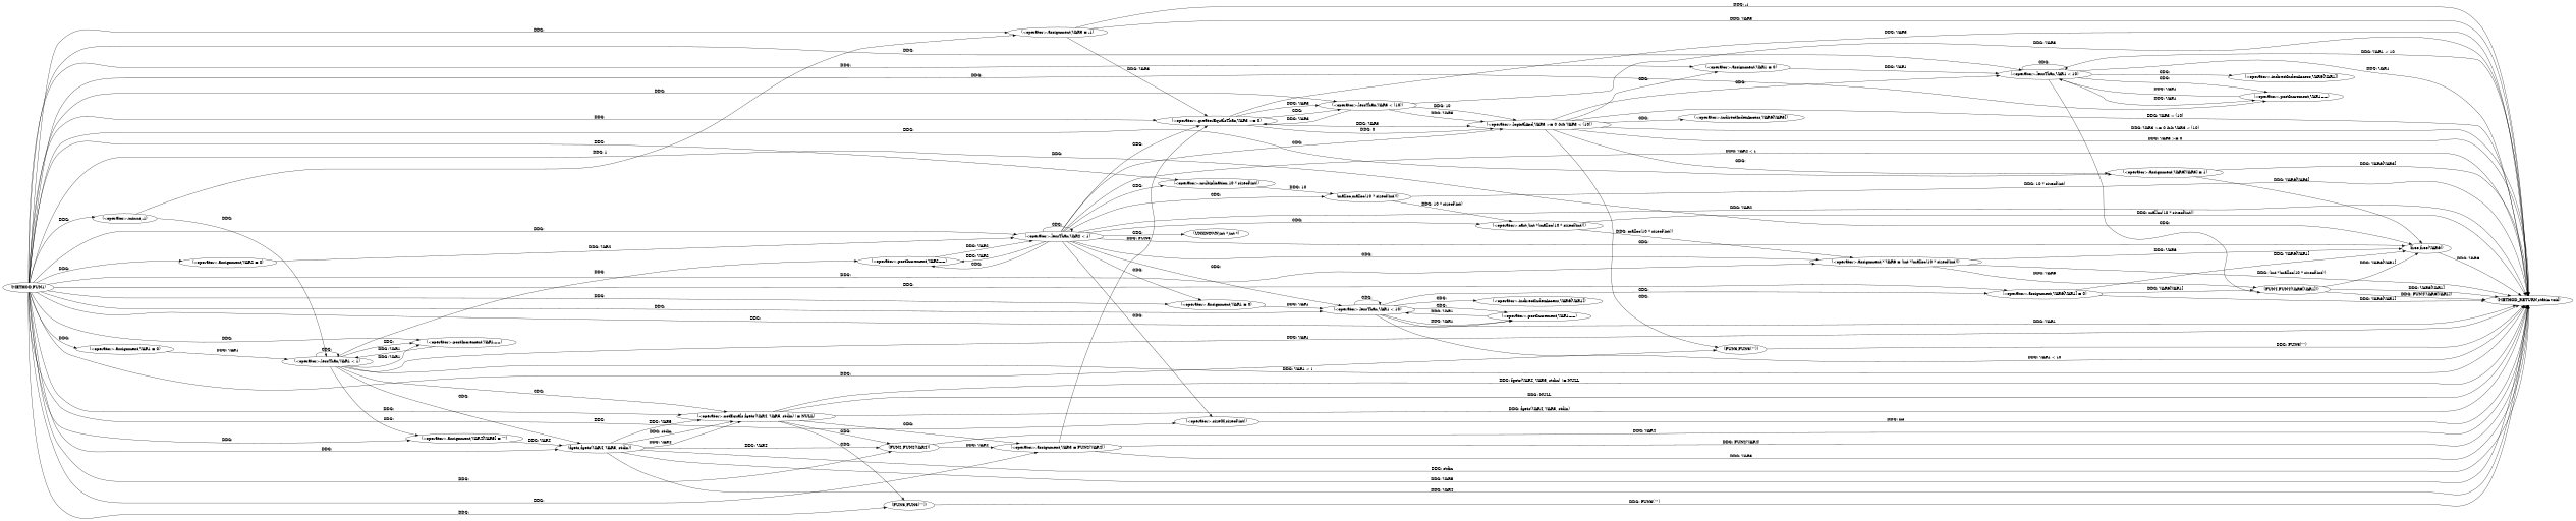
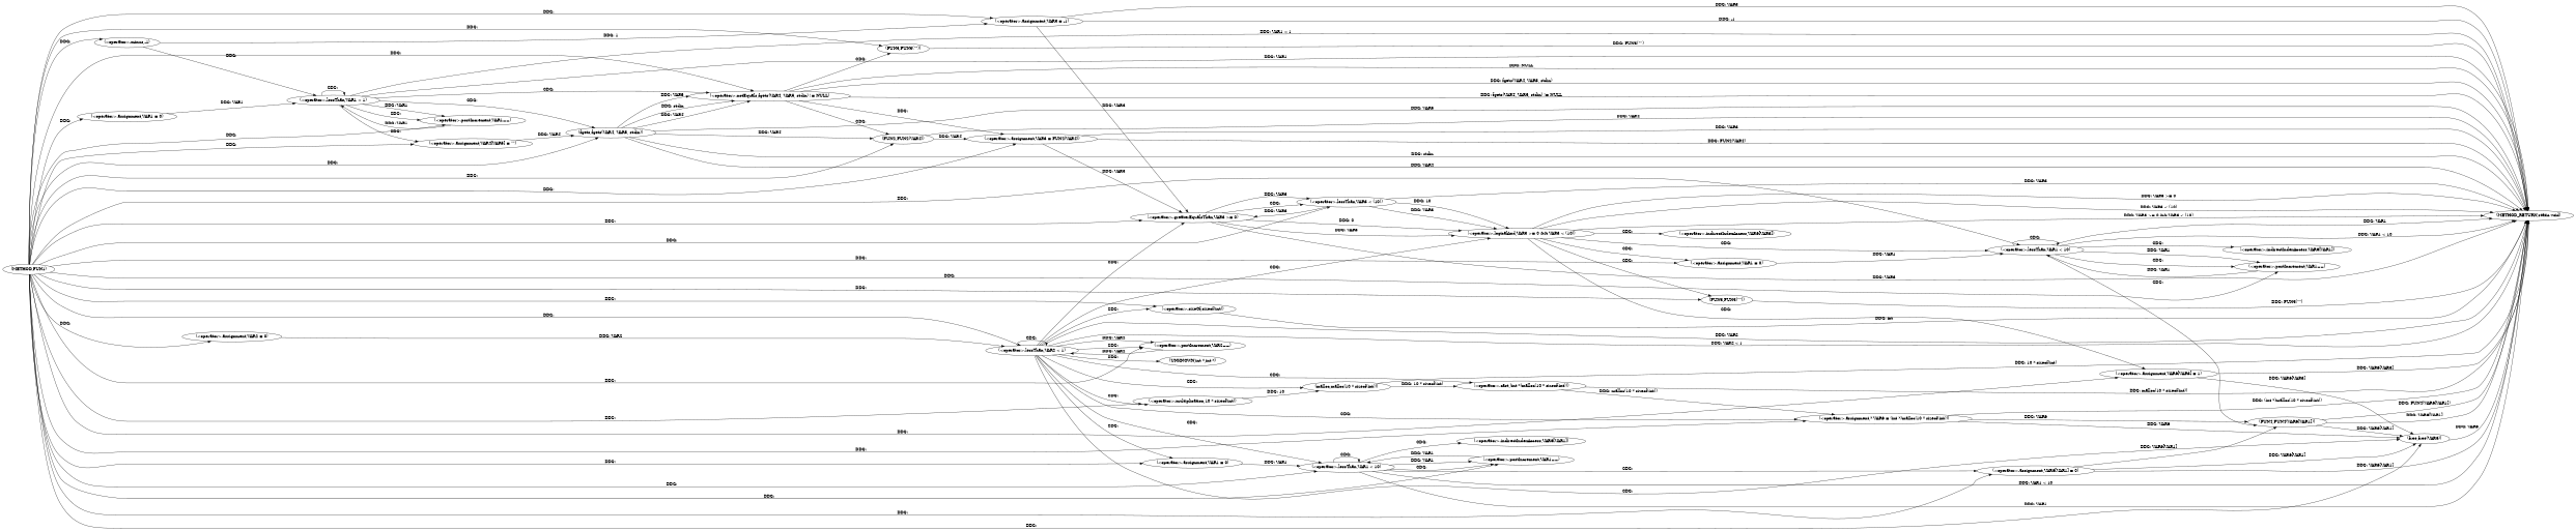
  digraph {
    rankdir=LR
    n1 [label="(METHOD,FUN1)"]
    n2 [label="(<operator>.assignment,VAR3 = -1)"]
    n3 [label="(<operator>.minus,-1)"]
    n4 [label="(<operator>.assignment,VAR1 = 0)"]
    n5 [label="(<operator>.postIncrement,VAR1++)"]
    n6 [label="(<operator>.assignment,VAR4[VAR5] = \"\")"]
    n7 [label="(<operator>.notEquals,fgets(VAR4, VAR5, stdin) != NULL)"]
    n8 [label="(fgets,fgets(VAR4, VAR5, stdin))"]
    n9 [label="(<operator>.assignment,VAR3 = FUN2(VAR4))"]
    n10 [label="(FUN2,FUN2(VAR4))"]
    n11 [label="(FUN3,FUN3(\"\"))"]
    n12 [label="(<operator>.assignment,VAR2 = 0)"]
    n13 [label="(<operator>.lessThan,VAR2 < 1)"]
    n14 [label="(<operator>.postIncrement,VAR2++)"]
    n15 [label="(<operator>.assignment,* VAR6 = (int *)malloc(10 * sizeof(int)))"]
    n16 [label="(<operator>.multiplication,10 * sizeof(int))"]
    n17 [label="(<operator>.sizeOf,sizeof(int))"]
    n18 [label="(<operator>.assignment,VAR1 = 0)"]
    n19 [label="(<operator>.lessThan,VAR1 < 10)"]
    n20 [label="(<operator>.postIncrement,VAR1++)"]
    n21 [label="(<operator>.assignment,VAR6[VAR1] = 0)"]
    n22 [label="(<operator>.greaterEqualsThan,VAR3 >= 0)"]
    n23 [label="(<operator>.lessThan,VAR3 < (10))"]
    n24 [label="(<operator>.assignment,VAR6[VAR3] = 1)"]
    n25 [label="(<operator>.assignment,VAR1 = 0)"]
    n26 [label="(<operator>.lessThan,VAR1 < 10)"]
    n27 [label="(<operator>.postIncrement,VAR1++)"]
    n28 [label="(FUN3,FUN3(\"\"))"]
    n29 [label="(free,free(VAR6))"]
    n30 [label="(METHOD_RETURN,static void)"]
    n31 [label="(<operator>.lessThan,VAR1 < 1)"]
    n32 [label="(<operator>.cast,(int *)malloc(10 * sizeof(int)))"]
    n33 [label="(malloc,malloc(10 * sizeof(int)))"]
    n34 [label="(<operator>.logicalAnd,VAR3 >= 0 && VAR3 < (10))"]
    n35 [label="(UNKNOWN,int *,int *)"]
    n36 [label="(FUN4,FUN4(VAR6[VAR1]))"]
    n37 [label="(<operator>.indirectIndexAccess,VAR6[VAR1])"]
    n38 [label="(<operator>.indirectIndexAccess,VAR6[VAR1])"]
    n39 [label="(<operator>.indirectIndexAccess,VAR6[VAR3])"]
    n1 -> n2 [label="DDG: "]
    n1 -> n3 [label="DDG: "]
    n1 -> n4 [label="DDG: "]
    n1 -> n5 [label="DDG: "]
    n1 -> n6 [label="DDG: "]
    n1 -> n7 [label="DDG: "]
    n1 -> n8 [label="DDG: "]
    n1 -> n9 [label="DDG: "]
    n1 -> n10 [label="DDG: "]
    n1 -> n11 [label="DDG: "]
    n1 -> n12 [label="DDG: "]
    n1 -> n13 [label="DDG: "]
-   n31 -> n14 [label="DDG: "]
+   n1 -> n14 [label="DDG: "]
    n1 -> n15 [label="DDG: "]
    n1 -> n16 [label="DDG: "]
    n1 -> n17 [label="DDG: "]
    n1 -> n18 [label="DDG: "]
    n1 -> n19 [label="DDG: "]
    n1 -> n20 [label="DDG: "]
    n1 -> n21 [label="DDG: "]
    n1 -> n22 [label="DDG: "]
    n1 -> n23 [label="DDG: "]
    n1 -> n24 [label="DDG: "]
    n1 -> n25 [label="DDG: "]
    n1 -> n26 [label="DDG: "]
    n1 -> n27 [label="DDG: "]
    n1 -> n28 [label="DDG: "]
    n1 -> n29 [label="DDG: "]
    n2 -> n22 [label="DDG: VAR3"]
    n2 -> n30 [label="DDG: VAR3"]
    n2 -> n30 [label="DDG: -1"]
    n3 -> n2 [label="DDG: 1"]
    n3 -> n31 [label="DDG: "]
    n4 -> n31 [label="DDG: VAR1"]
    n5 -> n31 [label="DDG: VAR1"]
    n6 -> n8 [label="DDG: VAR4"]
-   n7 -> n9 [label="CDG: "]
+   n7 -> n9 [label="DDG: "]
    n7 -> n10 [label="CDG: "]
    n7 -> n11 [label="CDG: "]
    n7 -> n30 [label="DDG: NULL"]
    n7 -> n30 [label="DDG: fgets(VAR4, VAR5, stdin)"]
    n7 -> n30 [label="DDG: fgets(VAR4, VAR5, stdin) != NULL"]
    n8 -> n7 [label="DDG: VAR4"]
    n8 -> n7 [label="DDG: VAR5"]
    n8 -> n7 [label="DDG: stdin"]
    n8 -> n10 [label="DDG: VAR4"]
    n8 -> n30 [label="DDG: stdin"]
    n8 -> n30 [label="DDG: VAR4"]
    n8 -> n30 [label="DDG: VAR5"]
-   n9 -> n22 [label="DDG: FUN3"]
+   n9 -> n22 [label="DDG: VAR3"]
    n9 -> n30 [label="DDG: VAR3"]
    n9 -> n30 [label="DDG: FUN2(VAR4)"]
    n10 -> n9 [label="DDG: VAR4"]
    n10 -> n30 [label="DDG: VAR4"]
    n11 -> n30 [label="DDG: FUN3(\"\")"]
    n12 -> n13 [label="DDG: VAR2"]
    n13 -> n13 [label="CDG: "]
    n13 -> n14 [label="DDG: VAR2"]
    n13 -> n14 [label="CDG: "]
    n13 -> n15 [label="CDG: "]
    n13 -> n16 [label="CDG: "]
    n13 -> n17 [label="CDG: "]
    n13 -> n18 [label="CDG: "]
    n13 -> n19 [label="CDG: "]
    n13 -> n22 [label="CDG: "]
    n13 -> n29 [label="CDG: "]
    n13 -> n30 [label="DDG: VAR2"]
    n13 -> n30 [label="DDG: VAR2 < 1"]
    n13 -> n32 [label="CDG: "]
    n13 -> n33 [label="CDG: "]
    n13 -> n34 [label="CDG: "]
    n13 -> n35 [label="CDG: "]
    n14 -> n13 [label="DDG: VAR2"]
    n15 -> n29 [label="DDG: VAR6"]
    n15 -> n30 [label="DDG: (int *)malloc(10 * sizeof(int))"]
    n15 -> n36 [label="DDG: VAR6"]
    n16 -> n33 [label="DDG: 10"]
    n17 -> n30 [label="DDG: int"]
    n18 -> n19 [label="DDG: VAR1"]
    n19 -> n19 [label="CDG: "]
    n19 -> n20 [label="DDG: VAR1"]
    n19 -> n20 [label="CDG: "]
    n19 -> n21 [label="CDG: "]
    n19 -> n30 [label="DDG: VAR1 < 10"]
    n19 -> n30 [label="DDG: VAR1"]
    n19 -> n37 [label="CDG: "]
    n20 -> n19 [label="DDG: VAR1"]
    n21 -> n29 [label="DDG: VAR6[VAR1]"]
    n21 -> n30 [label="DDG: VAR6[VAR1]"]
    n21 -> n36 [label="DDG: VAR6[VAR1]"]
    n22 -> n23 [label="DDG: VAR3"]
    n22 -> n23 [label="CDG: "]
    n22 -> n30 [label="DDG: VAR3"]
    n22 -> n34 [label="DDG: VAR3"]
    n22 -> n34 [label="DDG: 0"]
    n23 -> n22 [label="DDG: VAR3"]
    n23 -> n30 [label="DDG: VAR3"]
    n23 -> n34 [label="DDG: VAR3"]
    n23 -> n34 [label="DDG: 10"]
    n24 -> n29 [label="DDG: VAR6[VAR3]"]
    n24 -> n30 [label="DDG: VAR6[VAR3]"]
    n25 -> n26 [label="DDG: VAR1"]
    n26 -> n26 [label="CDG: "]
    n26 -> n27 [label="DDG: VAR1"]
    n26 -> n27 [label="CDG: "]
    n26 -> n30 [label="DDG: VAR1 < 10"]
    n26 -> n30 [label="DDG: VAR1"]
    n26 -> n36 [label="CDG: "]
    n26 -> n38 [label="CDG: "]
    n27 -> n26 [label="DDG: VAR1"]
    n28 -> n30 [label="DDG: FUN3(\"\")"]
    n29 -> n30 [label="DDG: VAR6"]
    n31 -> n5 [label="DDG: VAR1"]
    n31 -> n5 [label="CDG: "]
    n31 -> n6 [label="CDG: "]
    n31 -> n7 [label="CDG: "]
    n31 -> n8 [label="CDG: "]
    n31 -> n30 [label="DDG: VAR1"]
    n31 -> n30 [label="DDG: VAR1 < 1"]
    n31 -> n31 [label="CDG: "]
    n32 -> n15 [label="DDG: malloc(10 * sizeof(int))"]
    n32 -> n30 [label="DDG: malloc(10 * sizeof(int))"]
    n33 -> n30 [label="DDG: 10 * sizeof(int)"]
    n33 -> n32 [label="DDG: 10 * sizeof(int)"]
    n34 -> n24 [label="CDG: "]
    n34 -> n25 [label="CDG: "]
    n34 -> n26 [label="CDG: "]
    n34 -> n28 [label="CDG: "]
    n34 -> n30 [label="DDG: VAR3 >= 0"]
    n34 -> n30 [label="DDG: VAR3 < (10)"]
    n34 -> n30 [label="DDG: VAR3 >= 0 && VAR3 < (10)"]
    n34 -> n39 [label="CDG: "]
    n36 -> n29 [label="DDG: VAR6[VAR1]"]
    n36 -> n30 [label="DDG: FUN4(VAR6[VAR1])"]
    n36 -> n30 [label="DDG: VAR6[VAR1]"]
  }
